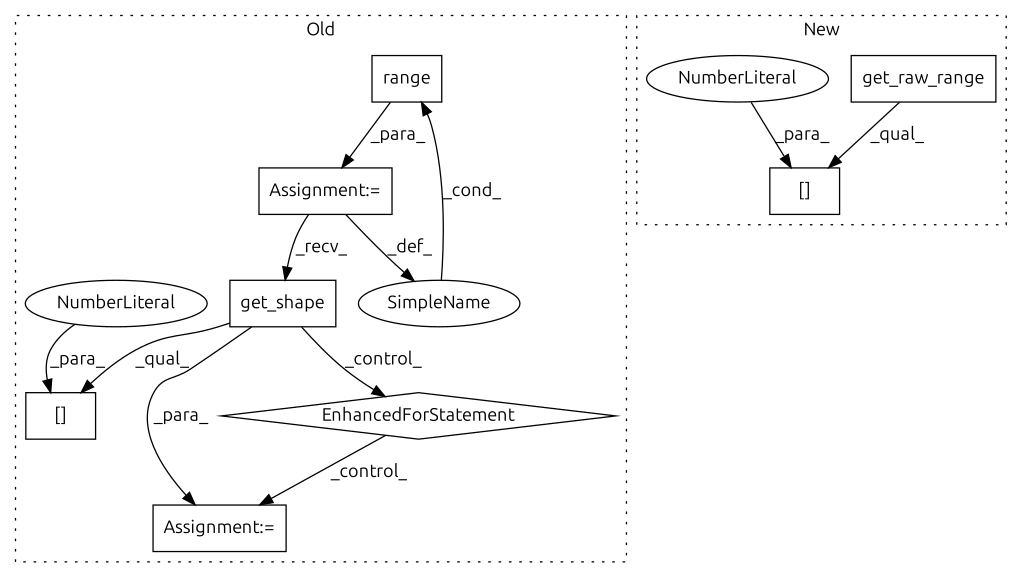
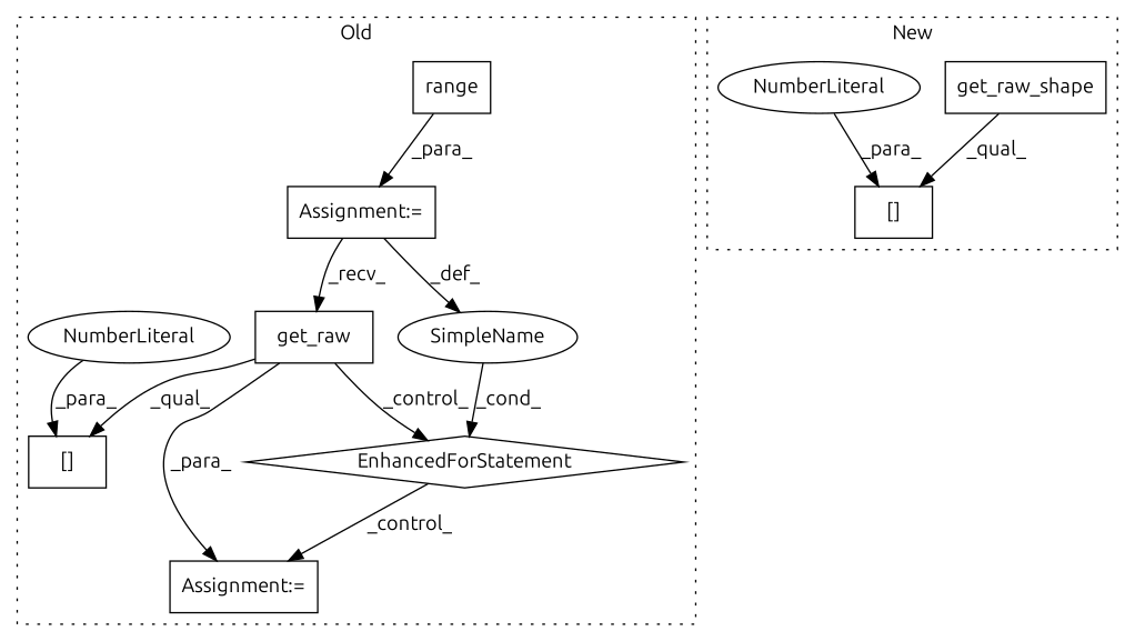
  digraph {
    fontname=Ubuntu
    node [a=32 fontname=Ubuntu l="53,2" s="449,538" shape=box]
    edge [fontname=Ubuntu]
    n1 [l="6,1" label=range s="517,537"]
    n2 [a=70 label=EnhancedForStatement shape=diamond]
    n3 [a=42 l=8 label=SimpleName s=506 shape=ellipse]
-   n4 [l=11 label=get_shape s=597]
+   n4 [l=11 label=get_raw s=597]
    n5 [a=2 l="17,1" label="[]" s="592,610"]
    n6 [a=34 l=1 label=NumberLiteral s=609 shape=ellipse]
    n7 [a=7 l=2 label="Assignment:=" s=590]
    n8 [a=7 label="Assignment:="]
-   n9 [l=15 label=get_raw_range s=530]
+   n9 [l=15 label=get_raw_shape s=530]
    n10 [a=2 l="23,1" label="[]" s="523,547"]
    n11 [a=34 l=1 label=NumberLiteral s=546 shape=ellipse]
    subgraph cluster_1 {
      label=Old
      style=dotted
      n1
      n2
      n3
      n4
      n5
      n6
      n7
      n8
    }
    subgraph cluster_2 {
      label=New
      style=dotted
      n9
      n10
      n11
    }
    n1 -> n8 [label=_para_]
    n2 -> n7 [label=_control_]
-   n3 -> n1 [label=_cond_]
+   n3 -> n2 [label=_cond_]
    n4 -> n2 [label=_control_]
    n4 -> n5 [label=_qual_]
    n4 -> n7 [label=_para_]
    n6 -> n5 [label=_para_]
    n8 -> n3 [label=_def_]
    n8 -> n4 [label=_recv_]
    n9 -> n10 [label=_qual_]
    n11 -> n10 [label=_para_]
  }
